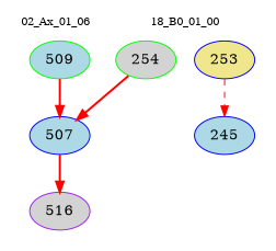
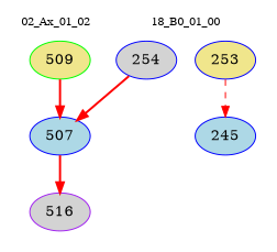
  digraph {
    node [color=blue fillcolor=khaki style=filled]
    edge [color=red style=bold]
-   n1 [color=green fillcolor=lightblue label=509]
+   n1 [color=green label=509]
    n2 [fillcolor=lightblue label=507]
    n3 [color=purple fillcolor=lightgrey label=516]
-   n4 [color=green fillcolor=lightgrey label=254]
+   n4 [fillcolor=lightgrey label=254]
    n5 [label=253]
    n6 [fillcolor=lightblue label=245]
    subgraph cluster_1 {
      color=white
      fontsize=10
-     label="02_Ax_01_06"
+     label="02_Ax_01_02"
      n1
      n2
      n3
    }
    subgraph cluster_2 {
      color=white
      fontsize=10
      label="18_B0_01_00"
      n4
      n5
      n6
    }
    n1 -> n2
    n2 -> n3
    n4 -> n2
    n5 -> n6 [style=dashed]
  }
